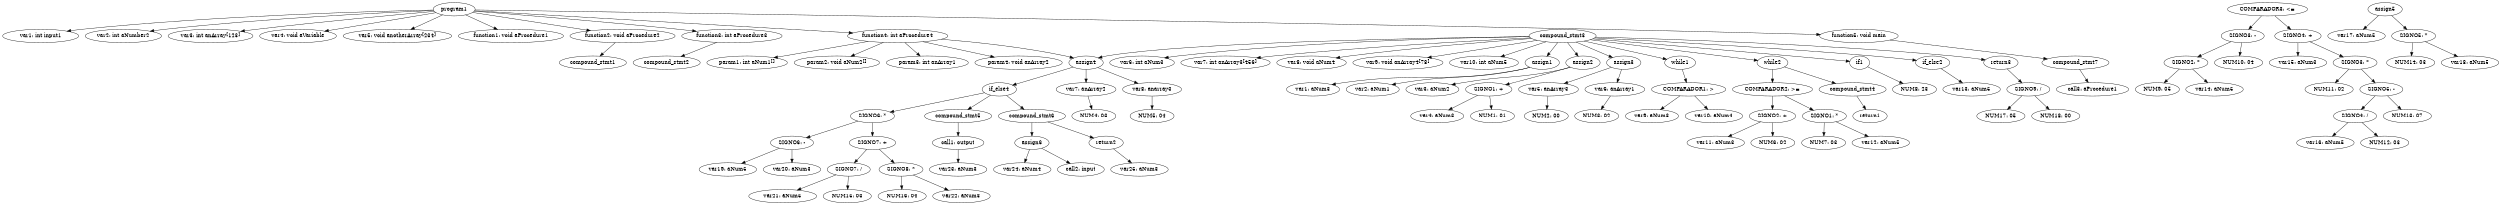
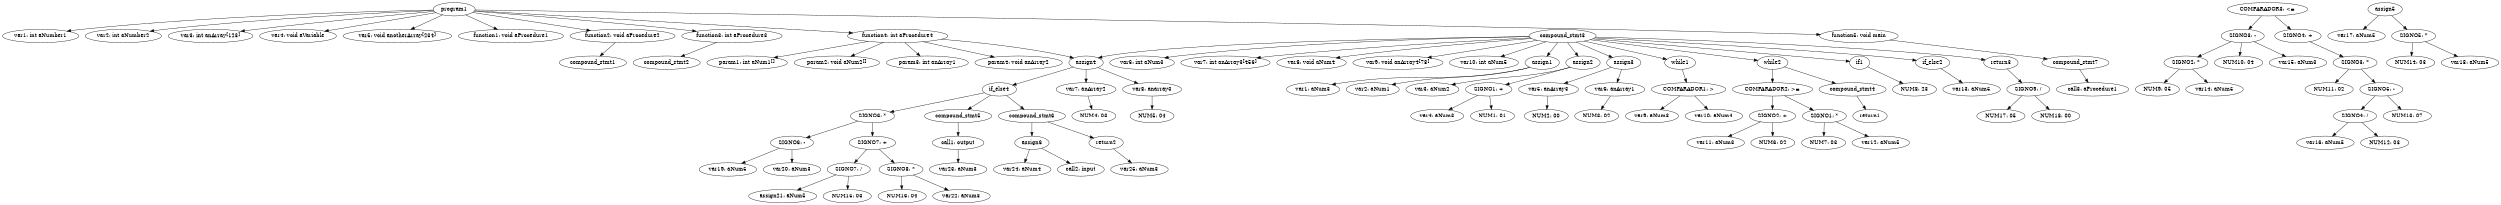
  digraph {
    program1
-   "var1: int aNumber1" [label="var1: int input1"]
+   "var1: int aNumber1"
    "var2: int aNumber2"
    "var3: int anArray[123]"
    "var4: void aVariable"
    "var5: void anotherArray[234]"
    "function1: void aProcedure1"
    "function2: void aProcedure2"
    "function3: int aProcedure3"
    "function4: int aProcedure4"
    "function5: void main"
    compound_stmt1
    compound_stmt2
    "param1: int aNum1[]"
    "param2: void aNum2[]"
    "param3: int anArray1"
    "param4: void anArray2"
    assign4
    compound_stmt7
    compound_stmt3
    "var6: int aNum3"
    "var7: int anArray3[456]"
    "var8: void aNum4"
    "var9: void anArray4[78]"
    "var10: int aNum5"
    assign1
    assign2
    assign3
    while1
    while2
    if1
    if_else2
    return3
    "var1: aNum3"
    "var2: aNum1"
    "var3: aNum2"
    "SIGNO1: +"
    "var5: anArray3"
    "var6: anArray1"
    if_else4
    "var7: anArray2"
    "var8: anarray3"
    "COMPARADOR1: >"
    "COMPARADOR2: >="
    compound_stmt4
    "NUM8: 23"
    "var13: aNum5"
    "SIGNO6: *"
    compound_stmt5
    compound_stmt6
    "SIGNO9: /"
    "var4: aNum3"
    "NUM1: 01"
    "NUM2: 00"
    "NUM3: 02"
    "NUM4: 03"
    "NUM5: 04"
    "var9: aNum3"
    "var10: aNum4"
    "SIGNO2: +"
    "SIGNO1: *"
    return1
    "var11: aNum3"
    "NUM6: 02"
    "NUM7: 03"
    "var12: aNum5"
    "COMPARADOR3: <="
    "SIGNO3: -"
    "SIGNO4: +"
    assign5
    "var17: aNum5"
    "SIGNO5: *"
    "SIGNO2: *"
    "NUM10: 04"
    "var15: aNum3"
    "SIGNO3: *"
    "NUM9: 05"
    "var14: aNum5"
    "NUM11: 02"
    "SIGNO5: -"
    "SIGNO4: /"
    "NUM13: 07"
    "var16: aNum5"
    "NUM12: 03"
    "NUM14: 03"
    "var18: aNum5"
    "SIGNO6: -"
    "SIGNO7: +"
    "call1: output"
    assign6
    return2
    "var19: aNum5"
    "var20: aNum3"
    "SIGNO7: /"
    "SIGNO8: *"
-   "var21: aNum5"
+   "var21: aNum5" [label="assign21: aNum5"]
    "NUM15: 03"
    "NUM16: 04"
    "var22: aNum3"
    "var23: aNum3"
    "var24: aNum4"
    "call2: input"
    "var25: aNum3"
    "NUM17: 05"
    "NUM18: 00"
    "call3: aProcedure1"
    program1 -> "var1: int aNumber1"
    program1 -> "var2: int aNumber2"
    program1 -> "var3: int anArray[123]"
    program1 -> "var4: void aVariable"
    program1 -> "var5: void anotherArray[234]"
    program1 -> "function1: void aProcedure1"
    program1 -> "function2: void aProcedure2"
    program1 -> "function3: int aProcedure3"
    program1 -> "function4: int aProcedure4"
    program1 -> "function5: void main"
    "function2: void aProcedure2" -> compound_stmt1
    "function3: int aProcedure3" -> compound_stmt2
    "function4: int aProcedure4" -> "param1: int aNum1[]"
    "function4: int aProcedure4" -> "param2: void aNum2[]"
    "function4: int aProcedure4" -> "param3: int anArray1"
    "function4: int aProcedure4" -> "param4: void anArray2"
    "function4: int aProcedure4" -> assign4
    "function5: void main" -> compound_stmt7
    assign4 -> if_else4
    assign4 -> "var7: anArray2"
    assign4 -> "var8: anarray3"
    compound_stmt7 -> "call3: aProcedure1"
    compound_stmt3 -> assign4
    compound_stmt3 -> "var6: int aNum3"
    compound_stmt3 -> "var7: int anArray3[456]"
    compound_stmt3 -> "var8: void aNum4"
    compound_stmt3 -> "var9: void anArray4[78]"
    compound_stmt3 -> "var10: int aNum5"
    compound_stmt3 -> assign1
    compound_stmt3 -> assign2
    compound_stmt3 -> assign3
    compound_stmt3 -> while1
    compound_stmt3 -> while2
    compound_stmt3 -> if1
    compound_stmt3 -> if_else2
    compound_stmt3 -> return3
    assign1 -> "var1: aNum3"
    assign1 -> "var2: aNum1"
    assign2 -> "var3: aNum2"
    assign2 -> "SIGNO1: +"
    assign3 -> "var5: anArray3"
    assign3 -> "var6: anArray1"
    while1 -> "COMPARADOR1: >"
    while2 -> "COMPARADOR2: >="
    while2 -> compound_stmt4
    if1 -> "NUM8: 23"
    if_else2 -> "var13: aNum5"
    return3 -> "SIGNO9: /"
    "SIGNO1: +" -> "var4: aNum3"
    "SIGNO1: +" -> "NUM1: 01"
    "var5: anArray3" -> "NUM2: 00"
    "var6: anArray1" -> "NUM3: 02"
    if_else4 -> "SIGNO6: *"
    if_else4 -> compound_stmt5
    if_else4 -> compound_stmt6
    "var7: anArray2" -> "NUM4: 03"
    "var8: anarray3" -> "NUM5: 04"
    "COMPARADOR1: >" -> "var9: aNum3"
    "COMPARADOR1: >" -> "var10: aNum4"
    "COMPARADOR2: >=" -> "SIGNO2: +"
    "COMPARADOR2: >=" -> "SIGNO1: *"
    compound_stmt4 -> return1
    "SIGNO6: *" -> "SIGNO6: -"
    "SIGNO6: *" -> "SIGNO7: +"
    compound_stmt5 -> "call1: output"
    compound_stmt6 -> assign6
    compound_stmt6 -> return2
    "SIGNO9: /" -> "NUM17: 05"
    "SIGNO9: /" -> "NUM18: 00"
    "SIGNO2: +" -> "var11: aNum3"
    "SIGNO2: +" -> "NUM6: 02"
    "SIGNO1: *" -> "NUM7: 03"
    "SIGNO1: *" -> "var12: aNum5"
    "COMPARADOR3: <=" -> "SIGNO3: -"
    "COMPARADOR3: <=" -> "SIGNO4: +"
    "SIGNO3: -" -> "SIGNO2: *"
    "SIGNO3: -" -> "NUM10: 04"
-   "SIGNO4: +" -> "var15: aNum3"
+   "SIGNO3: -" -> "var15: aNum3"
    "SIGNO4: +" -> "SIGNO3: *"
    assign5 -> "var17: aNum5"
    assign5 -> "SIGNO5: *"
    "SIGNO5: *" -> "NUM14: 03"
    "SIGNO5: *" -> "var18: aNum5"
    "SIGNO2: *" -> "NUM9: 05"
    "SIGNO2: *" -> "var14: aNum5"
    "SIGNO3: *" -> "NUM11: 02"
    "SIGNO3: *" -> "SIGNO5: -"
    "SIGNO5: -" -> "SIGNO4: /"
    "SIGNO5: -" -> "NUM13: 07"
    "SIGNO4: /" -> "var16: aNum5"
    "SIGNO4: /" -> "NUM12: 03"
    "SIGNO6: -" -> "var19: aNum5"
    "SIGNO6: -" -> "var20: aNum3"
    "SIGNO7: +" -> "SIGNO7: /"
    "SIGNO7: +" -> "SIGNO8: *"
    "call1: output" -> "var23: aNum3"
    assign6 -> "var24: aNum4"
    assign6 -> "call2: input"
    return2 -> "var25: aNum3"
    "SIGNO7: /" -> "var21: aNum5"
    "SIGNO7: /" -> "NUM15: 03"
    "SIGNO8: *" -> "NUM16: 04"
    "SIGNO8: *" -> "var22: aNum3"
  }
